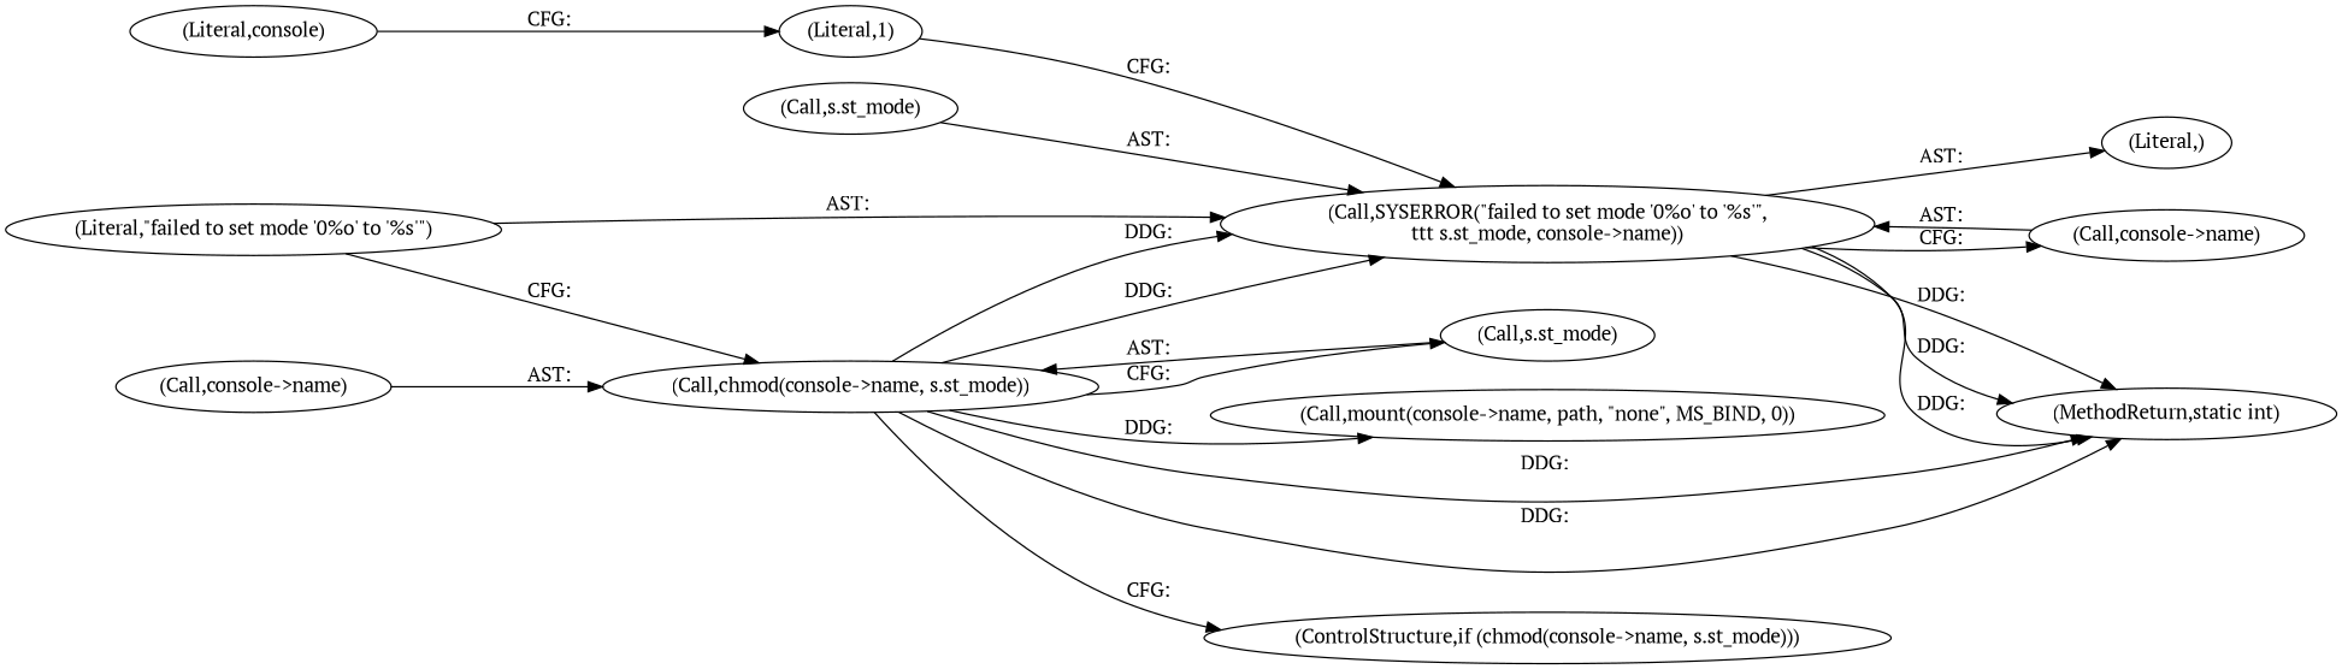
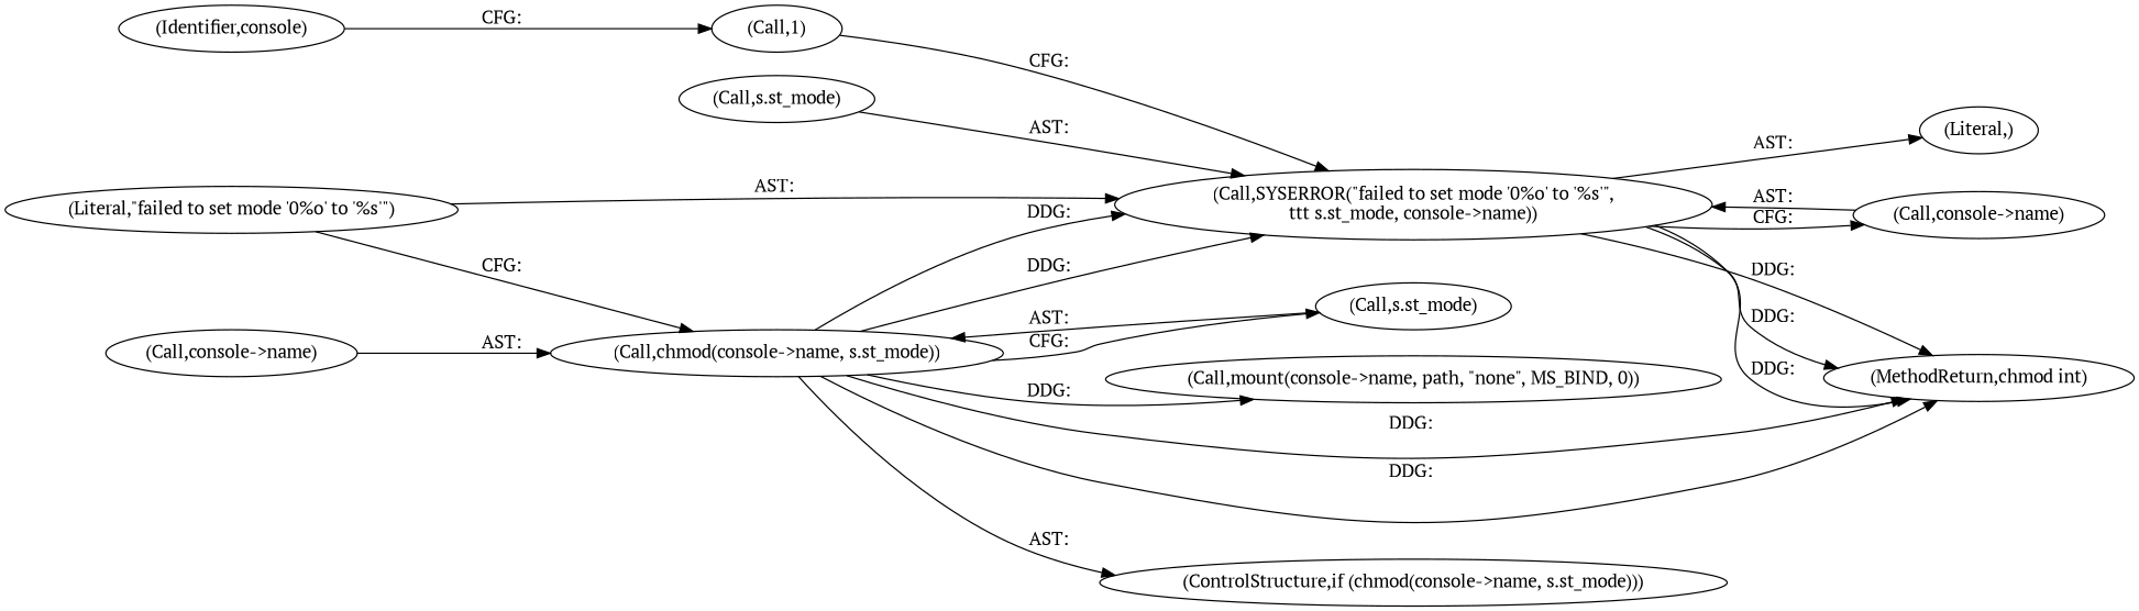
  digraph {
    fontname="PT Serif"
    rankdir=LR
    node [fontname="PT Serif"]
    edge [fontname="PT Serif"]
    n1 [label="(Call,SYSERROR(\"failed to set mode '0%o' to '%s'\",\n\t\t\t s.st_mode, console->name))"]
-   n2 [label="(MethodReturn,static int)"]
+   n2 [label="(MethodReturn,chmod int)"]
    n3 [label="(Call,console->name)"]
    n4 [label="(Literal,)"]
    n5 [label="(Call,chmod(console->name, s.st_mode))"]
    n6 [label="(ControlStructure,if (chmod(console->name, s.st_mode)))"]
    n7 [label="(Call,s.st_mode)"]
    n8 [label="(Call,mount(console->name, path, \"none\", MS_BIND, 0))"]
-   n9 [label="(Literal,1)"]
+   n9 [label="(Call,1)"]
    n10 [label="(Literal,\"failed to set mode '0%o' to '%s'\")"]
    n11 [label="(Call,s.st_mode)"]
    n12 [label="(Call,console->name)"]
-   n13 [label="(Literal,console)"]
+   n13 [label="(Identifier,console)"]
    n1 -> n2 [label="DDG: "]
    n1 -> n2 [label="DDG: "]
    n1 -> n2 [label="DDG: "]
    n1 -> n3 [label="CFG: "]
    n1 -> n4 [label="AST: "]
    n3 -> n1 [label="AST: "]
    n5 -> n1 [label="DDG: "]
    n5 -> n1 [label="DDG: "]
    n5 -> n2 [label="DDG: "]
    n5 -> n2 [label="DDG: "]
-   n5 -> n6 [label="CFG: "]
+   n5 -> n6 [label="AST: "]
    n5 -> n7 [label="CFG: "]
    n5 -> n8 [label="DDG: "]
    n7 -> n5 [label="AST: "]
    n9 -> n1 [label="CFG: "]
    n10 -> n1 [label="AST: "]
    n10 -> n5 [label="CFG: "]
    n11 -> n1 [label="AST: "]
    n12 -> n5 [label="AST: "]
    n13 -> n9 [label="CFG: "]
  }
